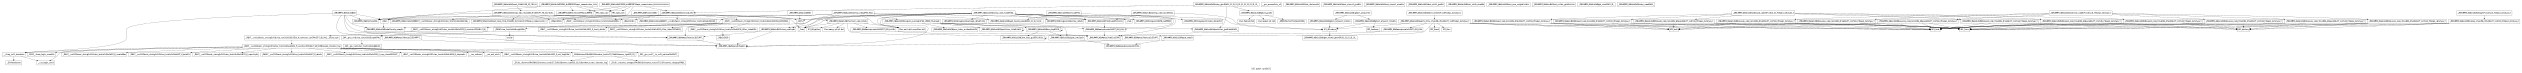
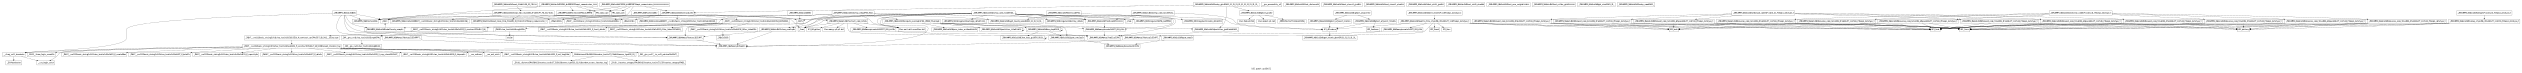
  digraph {
    fontname="IBM Plex Mono"
    label="Call graph: grid3d.ll"
    node [fontname="IBM Plex Mono" shape=record]
    edge [fontname="IBM Plex Mono"]
    n1 [label="{_ZdaPv}"]
    n2 [label="{_ZN9LAMMPS_NS6Memory7destroyIiEEvRPPPT_}"]
    n3 [label="{_ZN9LAMMPS_NS6Memory5sfreeEPv}"]
    n4 [label="{_ZN9LAMMPS_NS6Grid3dC2EPNS_6LAMMPSEP19ompi_communicator_tiii}"]
    n5 [label="{_ZN9LAMMPS_NS8PointersC2EPNS_6LAMMPSE}"]
    n6 [label="{MPI_Comm_rank}"]
    n7 [label="{MPI_Comm_size}"]
    n8 [label="{_ZN9LAMMPS_NS8PointersD2Ev}"]
    n9 [label="{__gxx_personality_v0}"]
    n10 [label="{_ZN9LAMMPS_NS6Grid3dC2EPNS_6LAMMPSEP19ompi_communicator_tiiiiiiiiiiiiiii}"]
    n11 [label="{_ZN9LAMMPS_NS6Grid3d10initializeEv}"]
    n12 [label="{_ZNSaIcEC1Ev}"]
    n13 [label="{_ZNSt7__cxx1112basic_stringIcSt11char_traitsIcESaIcEEC2IS3_EEPKcRKS3_}"]
    n14 [label="{_ZN9LAMMPS_NS6Grid3d17extract_comm_infoEv}"]
    n15 [label="{_ZNSaIcED1Ev}"]
    n16 [label="{_ZN9LAMMPS_NS5Error3oneERKNSt7__cxx1112basic_stringIcSt11char_traitsIcESaIcEEEiS8_}"]
    n17 [label="{_ZNSt7__cxx1112basic_stringIcSt11char_traitsIcESaIcEED1Ev}"]
    n18 [label="{_ZNSt7__cxx1112basic_stringIcSt11char_traitsIcESaIcEE13_M_local_dataEv}"]
    n19 [label="{_ZNSt7__cxx1112basic_stringIcSt11char_traitsIcESaIcEE12_Alloc_hiderC1EPcRKS3_}"]
    n20 [label="{_ZNSt11char_traitsIcE6lengthEPKc}"]
    n21 [label="{_ZNSt7__cxx1112basic_stringIcSt11char_traitsIcESaIcEE12_M_constructIPKcEEvT_S8_}"]
    n22 [label="{_ZNSt7__cxx1112basic_stringIcSt11char_traitsIcESaIcEE12_Alloc_hiderD2Ev}"]
    n23 [label="{_ZN9LAMMPS_NS6Memory7smallocElPKc}"]
    n24 [label="{MPI_Allgather}"]
    n25 [label="{llvm.umul.with.overflow.i64}"]
    n26 [label="{_Znam}"]
    n27 [label="{llvm.memcpy.p0.p0.i64}"]
    n28 [label="{_ZN9LAMMPS_NS6Memory6createIiEEPPPT_RS5_iiiPKc}"]
    n29 [label="{_ZN9__gnu_cxx11char_traitsIcE6lengthEPKc}"]
    n30 [label="{strlen}"]
    n31 [label="{_ZNSt7__cxx1112basic_stringIcSt11char_traitsIcESaIcEE16_M_construct_auxIPKcEEvT_S8_St12__false_type}"]
    n32 [label="{_ZNSaIcED2Ev}"]
    n33 [label="{_ZN9LAMMPS_NS6Grid3d18forward_comm_tiledINS_6KSpaceEEEvPT_iiiPvS5_P15ompi_datatype_t}"]
    n34 [label="{MPI_Irecv}"]
    n35 [label="{MPI_Send}"]
    n36 [label="{MPI_Waitany}"]
    n37 [label="{_ZN9LAMMPS_NS6Grid3dD2Ev}"]
    n38 [label="{_ZN9LAMMPS_NS6Memory7destroyIiEEvRPT_}"]
    n39 [label="{__clang_call_terminate}"]
    n40 [label="{_ZN9LAMMPS_NS6Grid3d16deallocate_remapEv}"]
    n41 [label="{__cxa_begin_catch}"]
    n42 [label="{_ZSt9terminatev}"]
    n43 [label="{_ZN9LAMMPS_NS6Grid3d13clean_overlapEv}"]
    n44 [label="{_ZN9LAMMPS_NS6Grid3dD0Ev}"]
    n45 [label="{_ZdlPv}"]
    n46 [label="{_ZN9LAMMPS_NS6Grid3d12set_distanceEd}"]
    n47 [label="{_ZN9LAMMPS_NS6Grid3d16set_stencil_gridEii}"]
    n48 [label="{_ZN9LAMMPS_NS6Grid3d16set_stencil_atomEii}"]
    n49 [label="{_ZN9LAMMPS_NS6Grid3d14set_shift_gridEd}"]
    n50 [label="{_ZN9LAMMPS_NS6Grid3d14set_shift_atomEdd}"]
    n51 [label="{_ZN9LAMMPS_NS6Grid3d15set_proc_neighsEiiiiii}"]
    n52 [label="{_ZN9LAMMPS_NS6Grid3d15set_caller_gridEiiiiii}"]
    n53 [label="{_ZN9LAMMPS_NS6Grid3d9identicalEPS0_}"]
    n54 [label="{_ZN9LAMMPS_NS6Grid3d16get_bounds_ownedERiS1_S1_S1_S1_S1_}"]
    n55 [label="{MPI_Allreduce}"]
    n56 [label="{_ZN9LAMMPS_NS6Grid3d16get_bounds_ghostERiS1_S1_S1_S1_S1_}"]
    n57 [label="{_ZN9LAMMPS_NS6Grid3d8get_sizeERiS1_S1_}"]
    n58 [label="{_ZN9LAMMPS_NS6Grid3d10setup_gridERiS1_S1_S1_S1_S1_S1_S1_S1_S1_S1_S1_}"]
    n59 [label="{_ZN9LAMMPS_NS6Grid3d14partition_gridEidddiRiS1_}"]
    n60 [label="{_ZN9LAMMPS_NS6Grid3d10ghost_gridEv}"]
    n61 [label="{llvm.memset.p0.i64}"]
    n62 [label="{_ZN9MathExtra7tribboxEPddS0_}"]
    n63 [label="{llvm.fmuladd.f64}"]
    n64 [label="{_ZN9LAMMPS_NS6Grid3d10setup_commERiS1_}"]
    n65 [label="{_ZN9LAMMPS_NS6Grid3d16setup_comm_brickERiS1_}"]
    n66 [label="{_ZN9LAMMPS_NS6Grid3d7indicesERPiiiiiii}"]
    n67 [label="{MPI_Sendrecv}"]
    n68 [label="{_ZN9LAMMPS_NS6Memory6createIiEEPT_RS3_iPKc}"]
    n69 [label="{_ZN9__gnu_cxx11char_traitsIcE2eqERKcS3_}"]
    n70 [label="{_ZNSt7__cxx1112basic_stringIcSt11char_traitsIcESaIcEE12_M_constructIPKcEEvT_S8_St20forward_iterator_tag}"]
    n71 [label="{_ZN9LAMMPS_NS6Grid3d15compute_overlapEiPiS1_RPNS0_7OverlapE}"]
    n72 [label="{_ZN9LAMMPS_NS6Grid3d18proc_index_uniformEiidiPd}"]
    n73 [label="{_ZN9LAMMPS_NS6Grid3d15partition_tiledEiiiPi}"]
    n74 [label="{_ZN9LAMMPS_NS6Grid3d8box_dropEPiS1_}"]
    n75 [label="{_ZN9LAMMPS_NS6Grid3d12grow_overlapEv}"]
    n76 [label="{_ZN9LAMMPS_NS6Grid3d13box_drop_gridEPiiiRiS1_}"]
    n77 [label="{_ZN9LAMMPS_NS6Memory8sreallocEPvlPKc}"]
    n78 [label="{_ZN9LAMMPS_NS6Grid3d16setup_comm_tiledERiS1_}"]
    n79 [label="{_Znwm}"]
    n80 [label="{_ZN9LAMMPS_NS9IrregularC1EPNS_6LAMMPSE}"]
    n81 [label="{_ZN9LAMMPS_NS9Irregular11create_dataEiPii}"]
    n82 [label="{_ZN9LAMMPS_NS9Irregular13exchange_dataEPciS1_}"]
    n83 [label="{_ZN9LAMMPS_NS9Irregular12destroy_dataEv}"]
    n84 [label="{_ZN9LAMMPS_NS6Grid3d14ghost_adjacentEv}"]
    n85 [label="{_ZN9LAMMPS_NS6Grid3d20ghost_adjacent_brickEv}"]
    n86 [label="{_ZN9LAMMPS_NS6Grid3d20ghost_adjacent_tiledEv}"]
    n87 [label="{_ZN9LAMMPS_NS6Grid3d12forward_commEiPviiiS1_S1_P15ompi_datatype_t}"]
    n88 [label="{_ZN9LAMMPS_NS6Grid3d18forward_comm_brickINS_6KSpaceEEEvPT_iiiPvS5_P15ompi_datatype_t}"]
    n89 [label="{_ZN9LAMMPS_NS6Grid3d18forward_comm_brickINS_4PairEEEvPT_iiiPvS5_P15ompi_datatype_t}"]
    n90 [label="{_ZN9LAMMPS_NS6Grid3d18forward_comm_brickINS_3FixEEEvPT_iiiPvS5_P15ompi_datatype_t}"]
    n91 [label="{_ZN9LAMMPS_NS6Grid3d18forward_comm_tiledINS_4PairEEEvPT_iiiPvS5_P15ompi_datatype_t}"]
    n92 [label="{_ZN9LAMMPS_NS6Grid3d18forward_comm_tiledINS_3FixEEEvPT_iiiPvS5_P15ompi_datatype_t}"]
    n93 [label="{MPI_Wait}"]
    n94 [label="{_ZN9LAMMPS_NS6Grid3d12reverse_commEiPviiiS1_S1_P15ompi_datatype_t}"]
    n95 [label="{_ZN9LAMMPS_NS6Grid3d18reverse_comm_brickINS_6KSpaceEEEvPT_iiiPvS5_P15ompi_datatype_t}"]
    n96 [label="{_ZN9LAMMPS_NS6Grid3d18reverse_comm_brickINS_4PairEEEvPT_iiiPvS5_P15ompi_datatype_t}"]
    n97 [label="{_ZN9LAMMPS_NS6Grid3d18reverse_comm_brickINS_3FixEEEvPT_iiiPvS5_P15ompi_datatype_t}"]
    n98 [label="{_ZN9LAMMPS_NS6Grid3d18reverse_comm_tiledINS_6KSpaceEEEvPT_iiiPvS5_P15ompi_datatype_t}"]
    n99 [label="{_ZN9LAMMPS_NS6Grid3d18reverse_comm_tiledINS_4PairEEEvPT_iiiPvS5_P15ompi_datatype_t}"]
    n100 [label="{_ZN9LAMMPS_NS6Grid3d18reverse_comm_tiledINS_3FixEEEvPT_iiiPvS5_P15ompi_datatype_t}"]
    n101 [label="{_ZN9LAMMPS_NS6Grid3d11setup_remapEPS0_RiS2_}"]
    n102 [label="{_ZN9LAMMPS_NS6Grid3d11remap_styleINS_3FixEEEvPT_iiiPvS5_P15ompi_datatype_t}"]
    n103 [label="{_ZN9LAMMPS_NS6Grid3d5remapEiPviiiS1_S1_P15ompi_datatype_t}"]
    n104 [label="{_ZN9LAMMPS_NS6Grid3d9read_fileEiPvP8_IO_FILEii}"]
    n105 [label="{_ZN9LAMMPS_NS6Grid3d15read_file_styleINS_3FixEEEvPT_P8_IO_FILEii}"]
    n106 [label="{_ZN9LAMMPS_NS5utils20read_lines_from_fileEP8_IO_FILEiiPciP19ompi_communicator_t}"]
    n107 [label="{_ZN9LAMMPS_NS5Error3allERKNSt7__cxx1112basic_stringIcSt11char_traitsIcESaIcEEEiS8_}"]
    n108 [label="{_ZN9LAMMPS_NS6Grid3d10write_fileEiPviiiP15ompi_datatype_t}"]
    n109 [label="{_ZN9LAMMPS_NS6Grid3d16write_file_styleINS_3FixEEEvPT_iiiP15ompi_datatype_t}"]
    n110 [label="{_ZN9LAMMPS_NS6Memory6createIcEEPT_RS3_iPKc}"]
    n111 [label="{_ZN9LAMMPS_NS6Memory7destroyIcEEvRPT_}"]
    n112 [label="{MPI_Recv}"]
    n113 [label="{MPI_Rsend}"]
    n114 [label="{_ZN9LAMMPS_NS6Grid3d9grow_swapEv}"]
    n115 [label="{_ZN9LAMMPS_NS8PointersD0Ev}"]
    n116 [label="{_ZN9__gnu_cxx17__is_null_pointerIKcEEbPT_}"]
    n117 [label="{_ZSt19__throw_logic_errorPKc}"]
    n118 [label="{_ZSt8distanceIPKcENSt15iterator_traitsIT_E15difference_typeES3_S3_}"]
    n119 [label="{_ZNSt7__cxx1112basic_stringIcSt11char_traitsIcESaIcEE9_M_createERmm}"]
    n120 [label="{_ZNSt7__cxx1112basic_stringIcSt11char_traitsIcESaIcEE7_M_dataEPc}"]
    n121 [label="{_ZNSt7__cxx1112basic_stringIcSt11char_traitsIcESaIcEE11_M_capacityEm}"]
    n122 [label="{_ZNKSt7__cxx1112basic_stringIcSt11char_traitsIcESaIcEE7_M_dataEv}"]
    n123 [label="{_ZNSt7__cxx1112basic_stringIcSt11char_traitsIcESaIcEE13_S_copy_charsEPcPKcS7_}"]
    n124 [label="{_ZNSt7__cxx1112basic_stringIcSt11char_traitsIcESaIcEE10_M_disposeEv}"]
    n125 [label="{__cxa_rethrow}"]
    n126 [label="{__cxa_end_catch}"]
    n127 [label="{_ZNSt7__cxx1112basic_stringIcSt11char_traitsIcESaIcEE13_M_set_lengthEm}"]
    n128 [label="{_ZSt19__iterator_categoryIPKcENSt15iterator_traitsIT_E17iterator_categoryERKS3_}"]
    n129 [label="{_ZSt10__distanceIPKcENSt15iterator_traitsIT_E15difference_typeES3_S3_St26random_access_iterator_tag}"]
    n2 -> n3
    n4 -> n5
    n4 -> n6
    n4 -> n7
    n4 -> n8
    n10 -> n5
    n10 -> n6
    n10 -> n7
    n10 -> n8
    n10 -> n11
    n11 -> n12
    n11 -> n13
    n11 -> n14
    n11 -> n15
    n11 -> n16
    n11 -> n17
    n13 -> n18
    n13 -> n19
    n13 -> n20
    n13 -> n21
    n13 -> n22
    n14 -> n23
    n14 -> n24
    n14 -> n25
    n14 -> n26
    n14 -> n27
    n14 -> n28
    n20 -> n29
    n20 -> n30
    n21 -> n31
    n22 -> n32
    n28 -> n23
    n29 -> n69
    n31 -> n70
    n33 -> n34
    n33 -> n35
    n33 -> n36
    n37 -> n1
    n37 -> n2
    n37 -> n3
    n37 -> n8
    n37 -> n38
    n37 -> n39
    n37 -> n40
    n38 -> n3
    n39 -> n41
    n39 -> n42
-   n1 -> n40
+   n40 -> n1
    n40 -> n38
    n43 -> n3
    n43 -> n38
    n44 -> n45
    n53 -> n54
    n53 -> n55
    n55 -> n56
    n58 -> n11
    n58 -> n59
    n58 -> n60
    n60 -> n61
    n60 -> n62
    n60 -> n63
    n65 -> n55
    n65 -> n66
    n66 -> n68
    n68 -> n23
    n70 -> n39
    n70 -> n41
    n70 -> n116
    n70 -> n117
    n70 -> n118
    n70 -> n119
    n70 -> n120
    n70 -> n121
    n70 -> n122
    n70 -> n123
    n70 -> n124
    n70 -> n125
    n70 -> n126
    n70 -> n127
    n71 -> n59
    n71 -> n68
    n71 -> n72
    n71 -> n73
    n71 -> n74
    n71 -> n75
    n73 -> n73
    n74 -> n74
    n74 -> n75
    n74 -> n76
    n75 -> n77
    n76 -> n76
    n78 -> n3
    n78 -> n23
    n78 -> n25
    n78 -> n26
    n78 -> n38
    n78 -> n43
    n78 -> n45
    n78 -> n66
    n78 -> n68
    n78 -> n79
    n78 -> n80
    n78 -> n81
    n78 -> n82
    n78 -> n83
    n84 -> n85
    n84 -> n86
    n85 -> n55
    n86 -> n55
    n86 -> n67
    n87 -> n33
    n87 -> n88
    n87 -> n89
    n87 -> n90
    n87 -> n91
    n87 -> n92
    n88 -> n34
    n88 -> n35
    n88 -> n93
    n89 -> n34
    n89 -> n35
    n89 -> n93
    n90 -> n34
    n90 -> n35
    n90 -> n93
    n91 -> n34
    n91 -> n35
    n91 -> n36
    n92 -> n34
    n92 -> n35
    n92 -> n36
    n94 -> n95
    n94 -> n96
    n94 -> n97
    n94 -> n98
    n94 -> n99
    n94 -> n100
    n95 -> n34
    n95 -> n35
    n95 -> n93
    n96 -> n34
    n96 -> n35
    n96 -> n93
    n97 -> n34
    n97 -> n35
    n97 -> n93
    n98 -> n34
    n98 -> n35
    n98 -> n36
    n99 -> n34
    n99 -> n35
    n99 -> n36
    n100 -> n34
    n100 -> n35
    n100 -> n36
    n101 -> n1
    n101 -> n25
    n101 -> n26
    n101 -> n40
    n101 -> n43
    n101 -> n54
    n101 -> n66
    n101 -> n71
    n102 -> n34
    n102 -> n35
    n102 -> n36
    n103 -> n102
    n104 -> n105
    n105 -> n1
    n105 -> n12
    n105 -> n13
    n105 -> n15
    n105 -> n17
    n105 -> n26
    n105 -> n106
    n105 -> n107
    n108 -> n109
    n109 -> n34
    n109 -> n35
    n109 -> n55
    n109 -> n93
    n109 -> n110
    n109 -> n111
    n109 -> n112
    n109 -> n113
    n110 -> n23
    n111 -> n3
    n114 -> n77
    n115 -> n8
    n115 -> n45
    n118 -> n128
    n118 -> n129
  }
